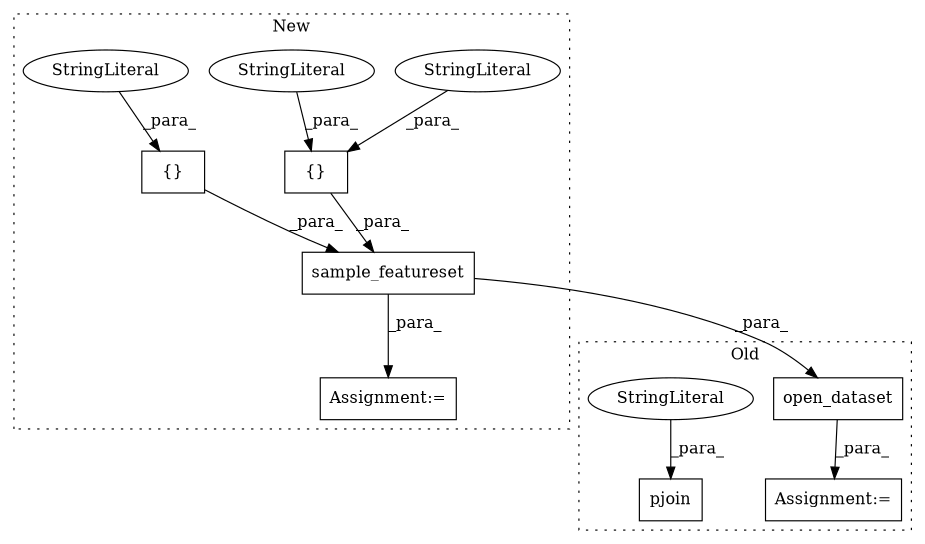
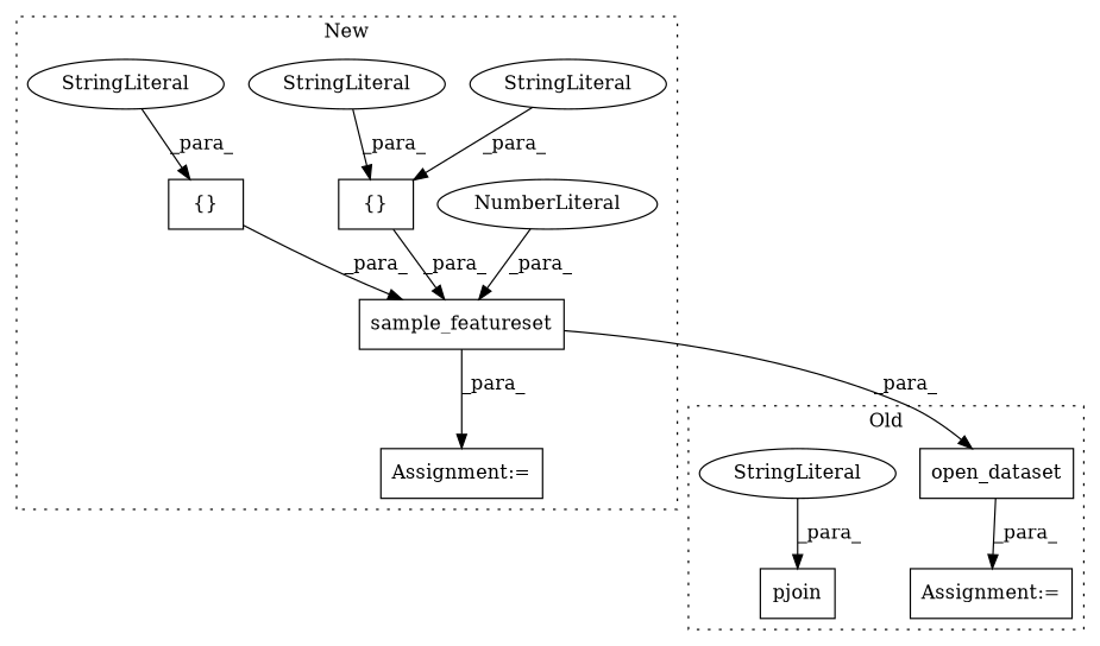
  digraph {
    node [a=45 l=1 shape=box]
    n1 [a=32 l="6,1" label=pjoin s="1950,2002"]
    n2 [a=32 l="13,1" label=open_dataset s="1937,2003"]
    n3 [a=7 label="Assignment:=" s=1929]
    n4 [l=36 label=StringLiteral s=1966 shape=ellipse]
    n5 [a=32 l="18,1" label=sample_featureset s="1999,2106"]
+   n6 [a=34 l=2 label=NumberLiteral s=2017 shape=ellipse]
    n7 [a=4 l="1,1" label="{}" s="2032,2073"]
    n8 [l=9 label=StringLiteral s=2055 shape=ellipse]
    n9 [a=4 l="1,1" label="{}" s="2087,2105"]
    n10 [l=9 label=StringLiteral s=2045 shape=ellipse]
    n11 [l=8 label=StringLiteral s=2097 shape=ellipse]
    n12 [a=7 label="Assignment:=" s=1998]
    subgraph cluster_1 {
      label=Old
      style=dotted
      n1
      n2
      n3
      n4
    }
    subgraph cluster_2 {
      label=New
      style=dotted
      n5
+     n6
      n7
      n8
      n9
      n10
      n11
      n12
    }
    n2 -> n3 [label=_para_]
    n4 -> n1 [label=_para_]
    n5 -> n2 [label=_para_]
    n5 -> n12 [label=_para_]
+   n6 -> n5 [label=_para_]
    n7 -> n5 [label=_para_]
    n8 -> n7 [label=_para_]
    n9 -> n5 [label=_para_]
    n10 -> n7 [label=_para_]
    n11 -> n9 [label=_para_]
  }
